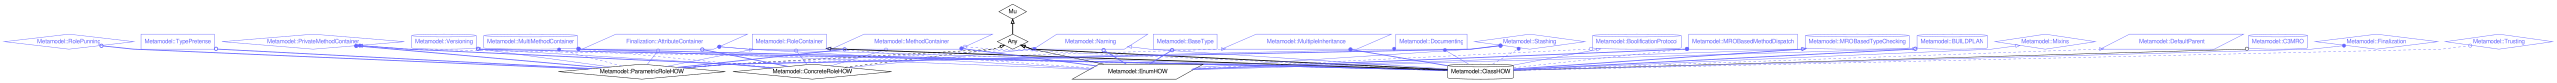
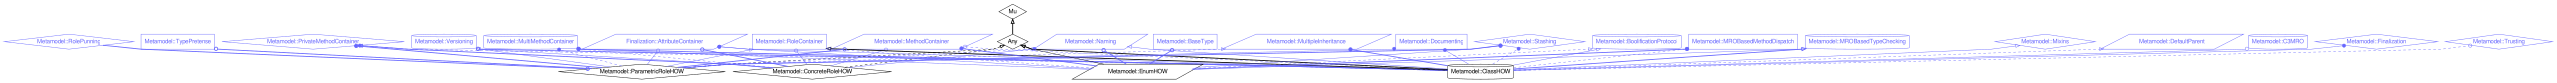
  digraph {
    rankdir=BT
    splines=polyline
    node [color="#6666FF" fontcolor="#6666FF" fontname=FreeSans shape=diamond]
    edge [arrowhead=odot color="#6666FF" style=solid]
    "Metamodel::MethodContainer" [shape=parallelogram]
    Mu [color="#000000" fontcolor="#000000"]
    Any [color="#000000" fontcolor="#000000"]
    "Metamodel::Naming" [shape=parallelogram]
    "Metamodel::Versioning" [shape=cylinder]
    "Metamodel::MultiMethodContainer" [shape=cylinder]
    n7 [label="Finalization::AttributeContainer" shape=parallelogram]
    "Metamodel::RoleContainer" [shape=box]
    "Metamodel::MultipleInheritance" [shape=parallelogram]
    "Metamodel::ConcreteRoleHOW" [color="#000000" fontcolor="#000000"]
    "Metamodel::PrivateMethodContainer"
    "Metamodel::Documenting" [shape=box]
    "Metamodel::DefaultParent" [shape=parallelogram]
    "Metamodel::C3MRO" [shape=cylinder]
    "Metamodel::MROBasedMethodDispatch" [shape=box]
    "Metamodel::MROBasedTypeChecking" [shape=cylinder]
-   "Metamodel::BUILDPLAN" [shape=cylinder]
    "Metamodel::BoolificationProtocol" [shape=cylinder]
    "Metamodel::ClassHOW" [color="#000000" fontcolor="#000000" shape=cylinder]
    "Metamodel::Stashing"
    "Metamodel::Finalization"
    "Metamodel::Trusting"
    "Metamodel::Mixins"
    "Metamodel::TypePretense" [shape=box]
    "Metamodel::ParametricRoleHOW" [color="#000000" fontcolor="#000000"]
    "Metamodel::RolePunning"
    "Metamodel::BaseType" [shape=box]
    "Metamodel::EnumHOW" [color="#000000" fontcolor="#000000" shape=parallelogram]
    Any -> Mu [arrowhead=onormal color="#000000" style=bold]
    "Metamodel::ConcreteRoleHOW" -> "Metamodel::MethodContainer"
    "Metamodel::ConcreteRoleHOW" -> Any [arrowhead=onormal color="#000000" style=dashed]
    "Metamodel::ConcreteRoleHOW" -> "Metamodel::Naming" [arrowhead=onormal]
    "Metamodel::ConcreteRoleHOW" -> "Metamodel::Versioning"
    "Metamodel::ConcreteRoleHOW" -> "Metamodel::MultiMethodContainer" [arrowhead=dot style=dashed]
    "Metamodel::ConcreteRoleHOW" -> n7 [style=bold]
    "Metamodel::ConcreteRoleHOW" -> "Metamodel::RoleContainer"
    "Metamodel::ConcreteRoleHOW" -> "Metamodel::PrivateMethodContainer" [arrowhead=onormal style=bold]
    "Metamodel::ClassHOW" -> "Metamodel::MethodContainer" [style=dashed]
    "Metamodel::ClassHOW" -> Any [arrowhead=onormal color="#000000" style=bold]
    "Metamodel::ClassHOW" -> "Metamodel::Naming" [arrowhead=onormal]
    "Metamodel::ClassHOW" -> "Metamodel::Versioning" [style=bold]
    "Metamodel::ClassHOW" -> "Metamodel::MultiMethodContainer" [style=bold]
    "Metamodel::ClassHOW" -> n7 [arrowhead=dot]
    "Metamodel::ClassHOW" -> "Metamodel::RoleContainer" [arrowhead=onormal color="#000000" style=bold]
    "Metamodel::ClassHOW" -> "Metamodel::MultipleInheritance" [arrowhead=dot style=bold]
    "Metamodel::ClassHOW" -> "Metamodel::PrivateMethodContainer" [arrowhead=dot style=dashed]
    "Metamodel::ClassHOW" -> "Metamodel::Documenting" [arrowhead=dot]
    "Metamodel::ClassHOW" -> "Metamodel::DefaultParent" [arrowhead=onormal style=dashed]
-   "Metamodel::ClassHOW" -> "Metamodel::C3MRO" [color="#000000"]
+   "Metamodel::ClassHOW" -> "Metamodel::C3MRO"
    "Metamodel::ClassHOW" -> "Metamodel::MROBasedMethodDispatch" [arrowhead=dot style=dashed]
    "Metamodel::ClassHOW" -> "Metamodel::MROBasedTypeChecking" [arrowhead=onormal style=bold]
-   "Metamodel::ClassHOW" -> "Metamodel::BUILDPLAN" [style=bold]
    "Metamodel::ClassHOW" -> "Metamodel::BoolificationProtocol" [arrowhead=onormal]
    "Metamodel::ClassHOW" -> "Metamodel::Stashing" [arrowhead=dot style=dashed]
    "Metamodel::ClassHOW" -> "Metamodel::Finalization" [arrowhead=dot]
    "Metamodel::ClassHOW" -> "Metamodel::Trusting" [style=dashed]
    "Metamodel::ClassHOW" -> "Metamodel::Mixins" [arrowhead=onormal]
    "Metamodel::ParametricRoleHOW" -> "Metamodel::MethodContainer" [style=bold]
    "Metamodel::ParametricRoleHOW" -> Any [arrowhead=onormal color="#000000" style=dashed]
    "Metamodel::ParametricRoleHOW" -> "Metamodel::Naming" [arrowhead=dot style=dashed]
    "Metamodel::ParametricRoleHOW" -> "Metamodel::Versioning" [arrowhead=onormal]
    "Metamodel::ParametricRoleHOW" -> "Metamodel::MultiMethodContainer" [arrowhead=dot style=dashed]
    "Metamodel::ParametricRoleHOW" -> n7
    "Metamodel::ParametricRoleHOW" -> "Metamodel::RoleContainer" [arrowhead=onormal]
    "Metamodel::ParametricRoleHOW" -> "Metamodel::MultipleInheritance" [arrowhead=onormal style=dashed]
    "Metamodel::ParametricRoleHOW" -> "Metamodel::PrivateMethodContainer" [arrowhead=dot style=bold]
    "Metamodel::ParametricRoleHOW" -> "Metamodel::Documenting" [arrowhead=dot]
    "Metamodel::ParametricRoleHOW" -> "Metamodel::Stashing" [style=bold]
    "Metamodel::ParametricRoleHOW" -> "Metamodel::TypePretense" [style=bold]
-   "Metamodel::ParametricRoleHOW" -> "Metamodel::RolePunning" [style=bold]
+   "Metamodel::RolePunning" -> "Metamodel::ParametricRoleHOW" [style=bold]
    "Metamodel::EnumHOW" -> "Metamodel::MethodContainer" [arrowhead=dot style=bold]
    "Metamodel::EnumHOW" -> Any [arrowhead=onormal color="#000000"]
    "Metamodel::EnumHOW" -> "Metamodel::Naming" [style=bold]
    "Metamodel::EnumHOW" -> "Metamodel::MultiMethodContainer"
    "Metamodel::EnumHOW" -> n7 [arrowhead=dot]
    "Metamodel::EnumHOW" -> "Metamodel::RoleContainer" [arrowhead=onormal style=dashed]
    "Metamodel::EnumHOW" -> "Metamodel::MROBasedMethodDispatch" [style=bold]
    "Metamodel::EnumHOW" -> "Metamodel::MROBasedTypeChecking" [arrowhead=onormal]
-   "Metamodel::EnumHOW" -> "Metamodel::BUILDPLAN" [arrowhead=onormal]
-   "Metamodel::EnumHOW" -> "Metamodel::BoolificationProtocol" [style=dashed]
+   "Metamodel::EnumHOW" -> "Metamodel::BoolificationProtocol" [arrowhead=onormal style=dashed]
    "Metamodel::EnumHOW" -> "Metamodel::Stashing" [arrowhead=dot]
    "Metamodel::EnumHOW" -> "Metamodel::BaseType" [style=bold]
  }
